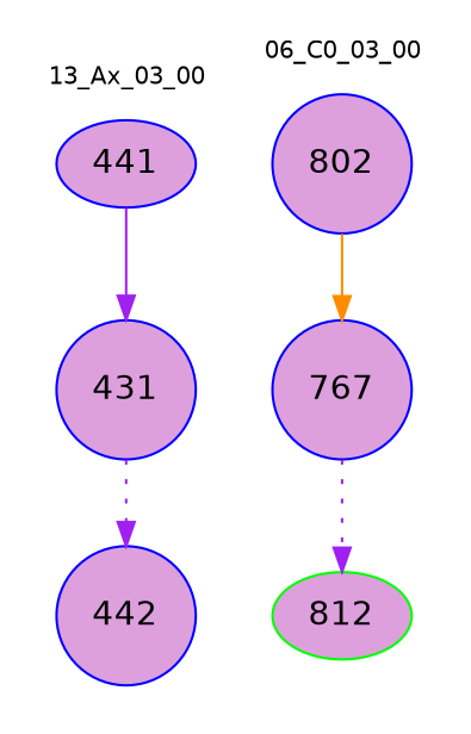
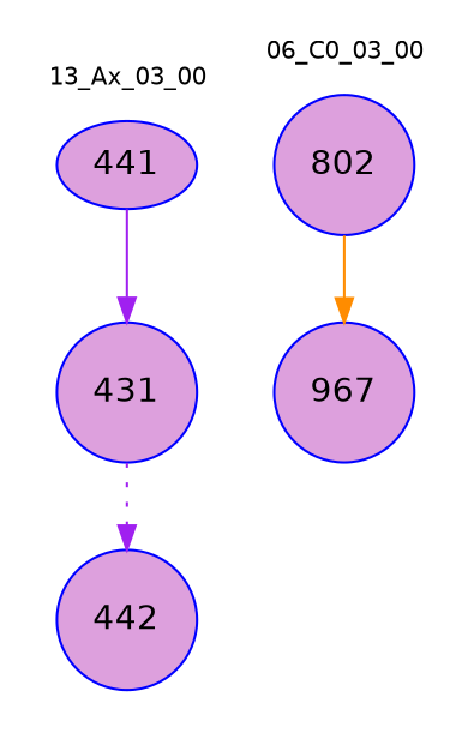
  digraph {
    fontname="DejaVu Sans"
    node [color=blue fillcolor=plum fontname="DejaVu Sans" shape=circle style=filled]
    edge [color=purple fontname="DejaVu Sans" style=solid]
    n1 [label=441 shape=ellipse]
    n2 [label=431]
    n3 [label=442]
    n4 [label=802]
-   n5 [label=767]
-   n6 [color=green label=812 shape=ellipse]
+   n5 [label=967]
    subgraph cluster_1 {
      color=white
      fontsize=10
      label="13_Ax_03_00"
      n1
      n2
      n3
    }
    subgraph cluster_2 {
      color=white
      fontsize=10
      label="06_C0_03_00"
      n4
      n5
-     n6
    }
    n1 -> n2
    n2 -> n3 [style=dotted]
    n4 -> n5 [color=darkorange]
-   n5 -> n6 [style=dotted]
  }
